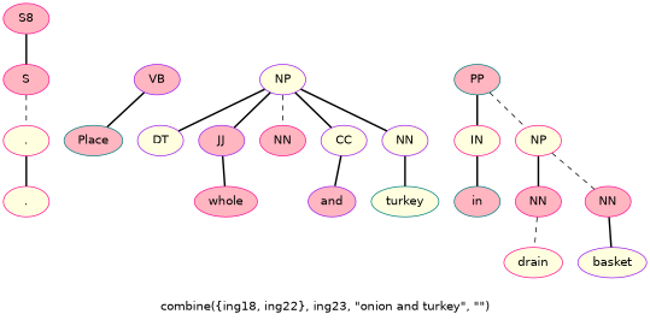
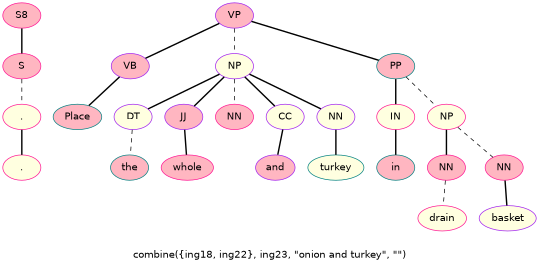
  graph {
    fontname="DejaVu Sans"
    label="combine({ing18, ing22}, ing23, \"onion and turkey\", \"\")"
    node [color=deeppink fillcolor=lightpink fontname="DejaVu Sans" style=filled]
    edge [fontname="DejaVu Sans" style=bold]
    n1 [label=S8]
    n2 [label=S]
    n3 [fillcolor=lightyellow label="."]
+   n4 [color=purple label=VP]
    n5 [color=purple label=VB]
    n6 [color=purple fillcolor=lightyellow label=NP]
    n7 [color=teal label=PP]
    n8 [fillcolor=lightyellow label="."]
    n9 [color=teal label=Place]
    n10 [color=purple fillcolor=lightyellow label=DT]
    n11 [color=purple label=JJ]
    n12 [label=NN]
    n13 [color=purple fillcolor=lightyellow label=CC]
    n14 [color=purple fillcolor=lightyellow label=NN]
    n15 [fillcolor=lightyellow label=IN]
    n16 [fillcolor=lightyellow label=NP]
+   n17 [color=teal label=the]
    n18 [label=whole]
    n19 [color=purple label=and]
    n20 [color=teal fillcolor=lightyellow label=turkey]
    n21 [color=teal label=in]
    n22 [label=NN]
    n23 [label=NN]
    n24 [fillcolor=lightyellow label=drain]
    n25 [color=purple fillcolor=lightyellow label=basket]
    n1 -- n2
    n2 -- n3 [style=dashed]
    n3 -- n8
+   n4 -- n5
+   n4 -- n6 [style=dashed]
+   n4 -- n7
    n5 -- n9
    n6 -- n10
    n6 -- n11
    n6 -- n12 [style=dashed]
    n6 -- n13
    n6 -- n14
    n7 -- n15
    n7 -- n16 [style=dashed]
+   n10 -- n17 [style=dashed]
    n11 -- n18
    n13 -- n19
    n14 -- n20
    n15 -- n21
    n16 -- n22
    n16 -- n23 [style=dashed]
    n22 -- n24 [style=dashed]
    n23 -- n25
  }
